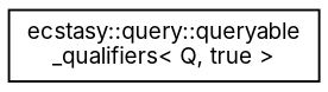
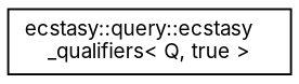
  digraph {
    rankdir=LR
    fontname=Inter
-   n1 [color=black fillcolor=white fontname=Inter fontsize=10 height=0.2 label="ecstasy::query::queryable\l_qualifiers\< Q, true \>" shape=record style=filled width=0.4]
+   n1 [color=black fillcolor=white fontname=Inter fontsize=10 height=0.2 label="ecstasy::query::ecstasy\l_qualifiers\< Q, true \>" shape=record style=filled width=0.4]
  }
